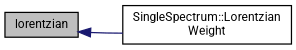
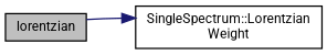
  digraph {
    rankdir=LR
    fontname=Roboto
    node [color=black fontname=Roboto fontsize=10 shape=record style=filled]
    n1 [fillcolor=grey75 fontcolor=black height=0.2 label=lorentzian width=0.4]
    n2 [fillcolor=white height=0.2 label="SingleSpectrum::Lorentzian\lWeight" width=0.4]
-   n1 -> n2 [color=midnightblue dir=back fontname=Roboto fontsize=10 labelfontname=Helvetica labelfontsize=10 style=solid]
+   n2 -> n1 [color=midnightblue dir=back fontname=Roboto fontsize=10 labelfontname=Helvetica labelfontsize=10 style=solid]
  }
